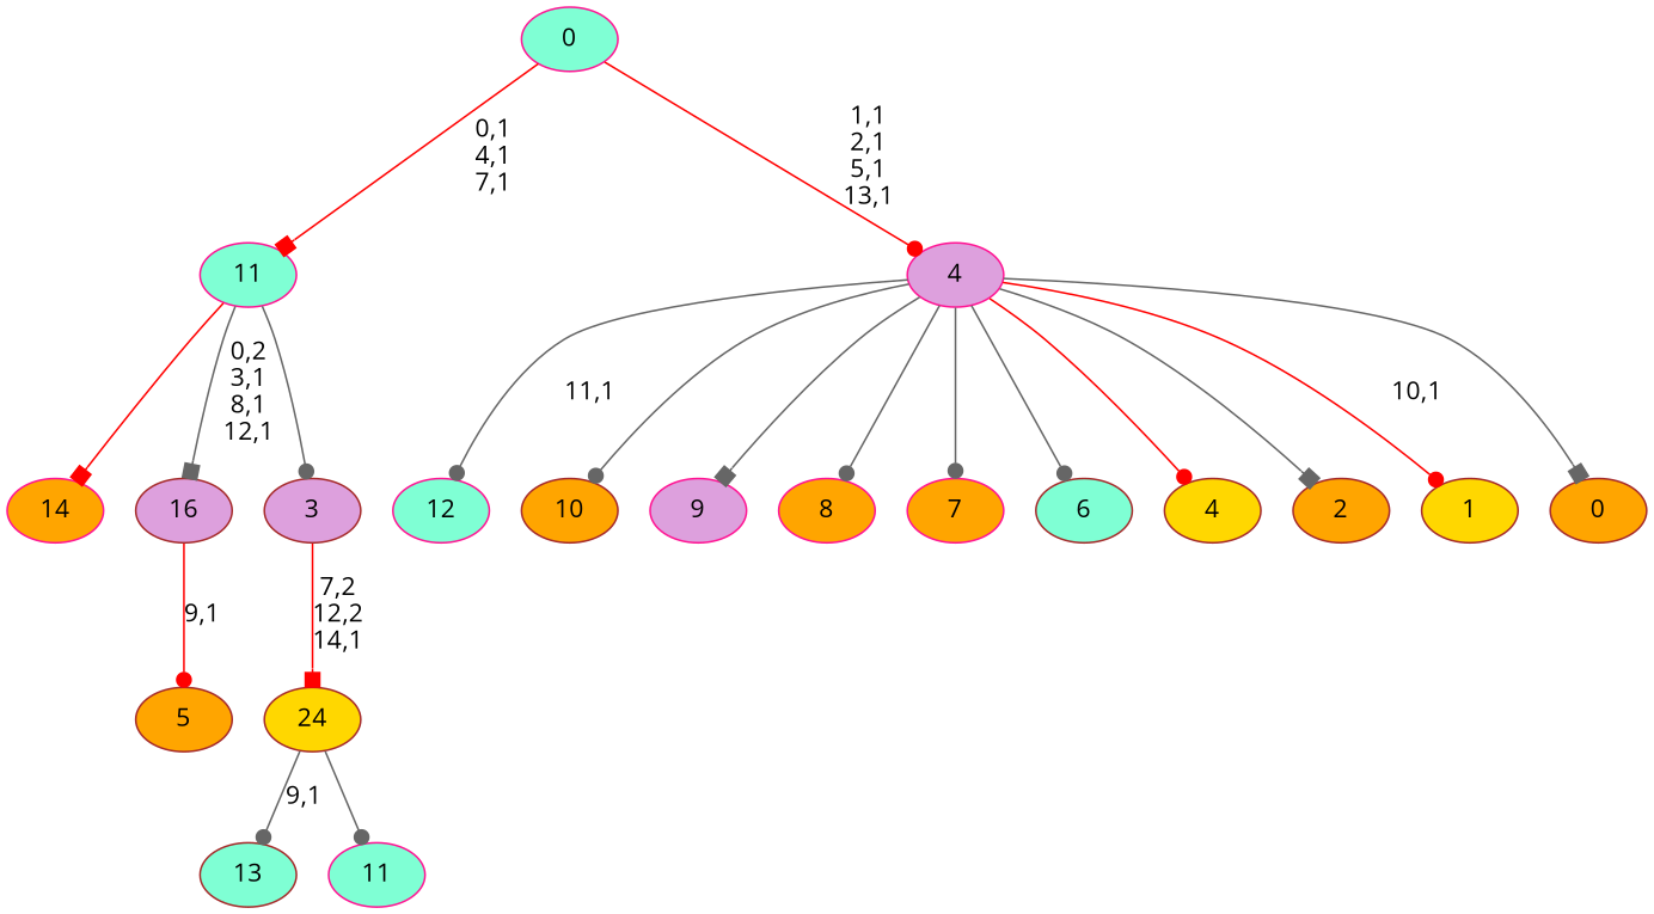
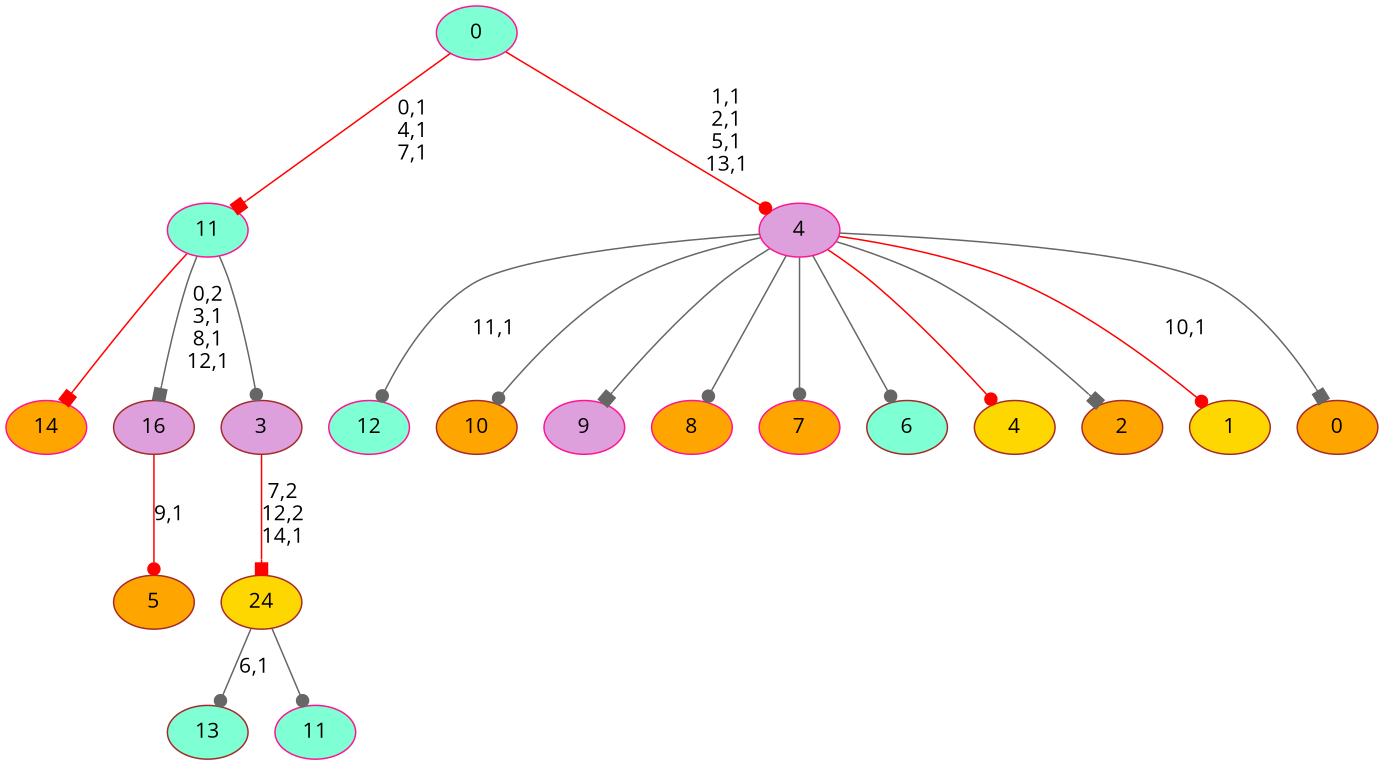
  digraph {
    fontname="Open Sans"
    node [color=brown fillcolor=orange fontname="Open Sans" style=filled]
    edge [arrowhead=dot color=gray40 fontname="Open Sans"]
    n1 [color=deeppink label=14]
    n2 [fillcolor=aquamarine label=13]
    n3 [color=deeppink fillcolor=aquamarine label=12]
    n4 [color=deeppink fillcolor=aquamarine label=11]
    24 [fillcolor=gold]
    n6 [label=10]
    n7 [color=deeppink fillcolor=plum label=9]
    n8 [color=deeppink label=8]
    n9 [color=deeppink label=7]
    n10 [fillcolor=aquamarine label=6]
    n11 [label=5]
    16 [fillcolor=plum]
    n13 [fillcolor=gold label=4]
    n14 [fillcolor=plum label=3]
    11 [color=deeppink fillcolor=aquamarine]
    n16 [label=2]
    n17 [fillcolor=gold label=1]
    n18 [label=0]
    4 [color=deeppink fillcolor=plum]
    0 [color=deeppink fillcolor=aquamarine]
-   24 -> n2 [label="9,1"]
+   24 -> n2 [label="6,1"]
    24 -> n4
    16 -> n11 [color=red label="9,1"]
    n14 -> 24 [arrowhead=box color=red label="7,2\n12,2\n14,1"]
    11 -> n1 [arrowhead=box color=red]
    11 -> 16 [arrowhead=box label="0,2\n3,1\n8,1\n12,1"]
    11 -> n14
    4 -> n3 [label="11,1"]
    4 -> n6
    4 -> n7 [arrowhead=box]
    4 -> n8
    4 -> n9
    4 -> n10
    4 -> n13 [color=red]
    4 -> n16 [arrowhead=box]
    4 -> n17 [color=red label="10,1"]
    4 -> n18 [arrowhead=box]
    0 -> 11 [arrowhead=box color=red label="0,1\n4,1\n7,1"]
    0 -> 4 [color=red label="1,1\n2,1\n5,1\n13,1"]
  }
